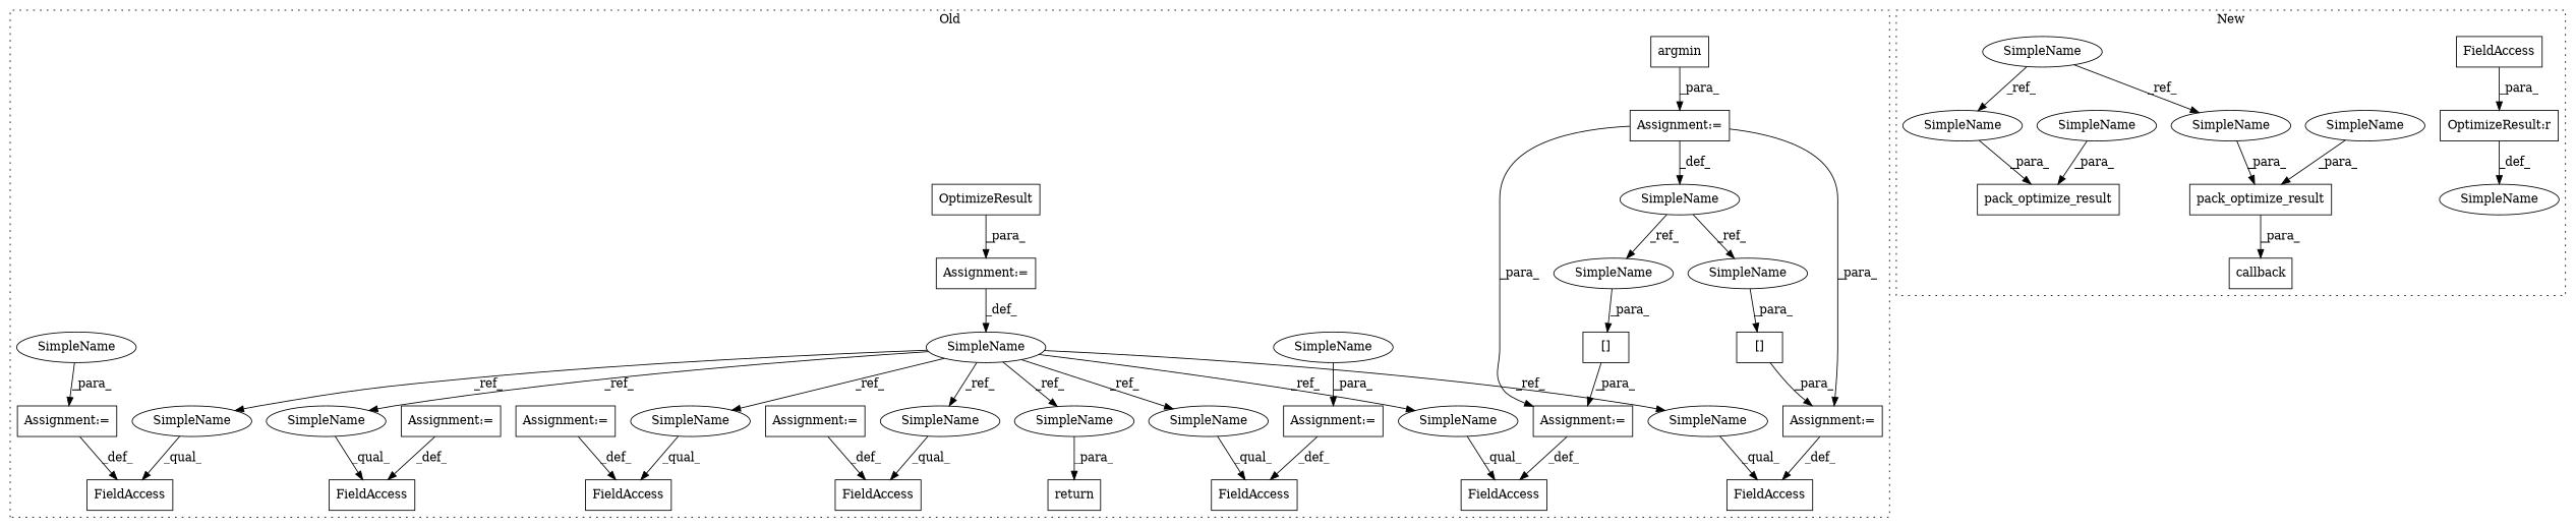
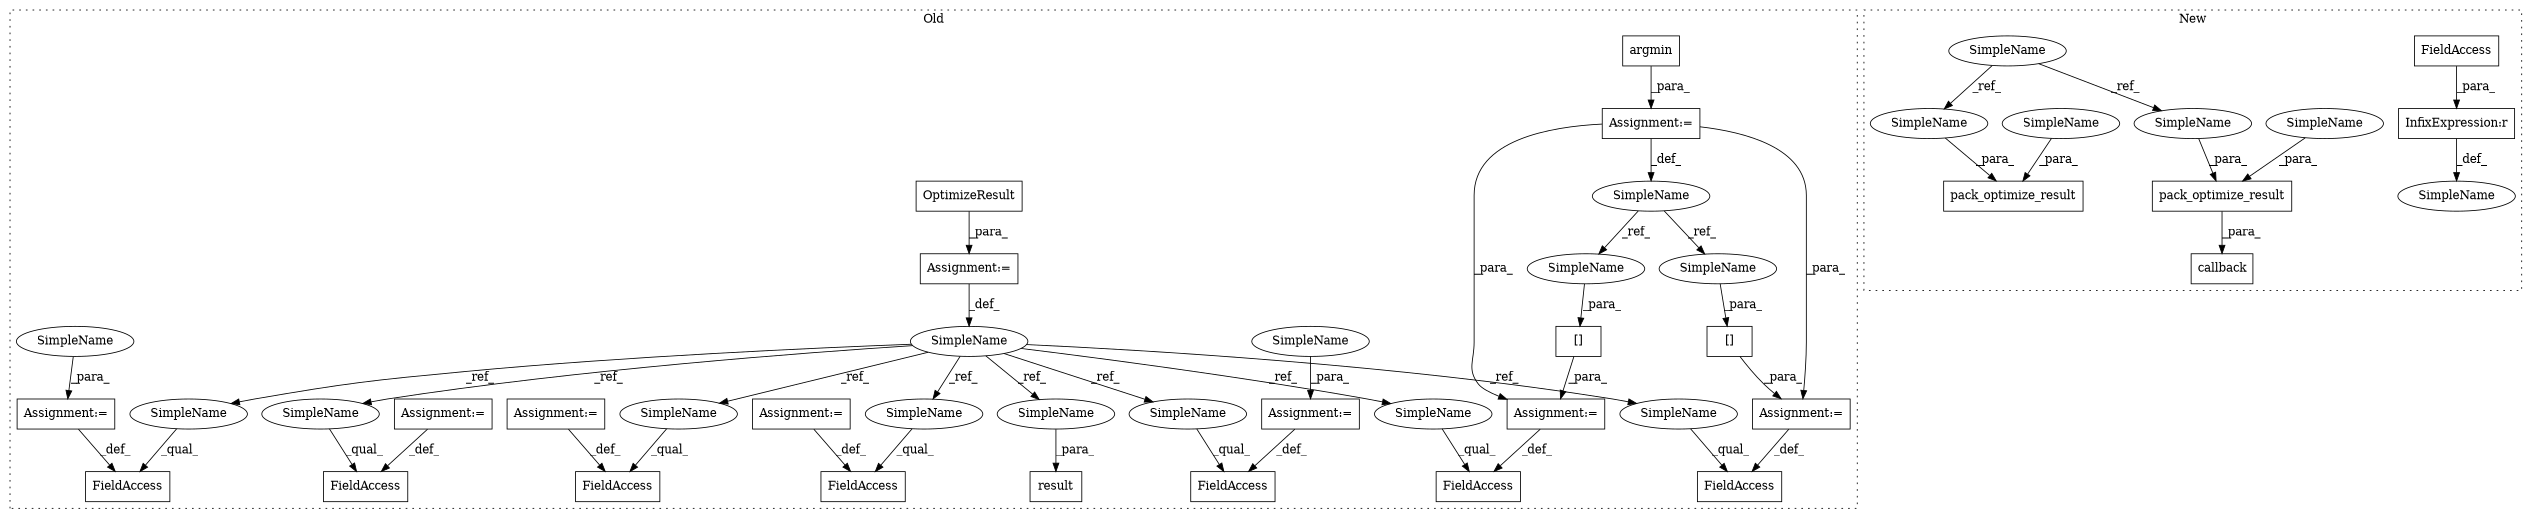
  digraph {
    node [a=42 l=3 s=2529 shape=box]
-   n1 [a=41 l=7 label=return s=2713]
+   n1 [a=41 l=7 label=result s=2713]
    n2 [a=32 l=16 label=OptimizeResult s=2481]
    n3 [label=SimpleName s=2477 shape=ellipse]
    n4 [a=22 l=5 label=FieldAccess]
    n5 [a=32 l="7,1" label=argmin s="2514,2522"]
    n6 [a=2 l="2,1" label="[]" s="2556,2562"]
    n7 [a=22 l=16 label=FieldAccess s=2666]
    n8 [a=2 l="2,1" label="[]" s="2535,2541"]
    n9 [l=4 label=SimpleName s=2503 shape=ellipse]
    n10 [a=22 l=10 label=FieldAccess s=2609]
    n11 [a=22 l=9 label=FieldAccess s=2645]
    n12 [a=22 l=9 label=FieldAccess s=2692]
    n13 [a=22 l=7 label=FieldAccess s=2548]
    n14 [a=22 l=13 label=FieldAccess s=2569]
    n15 [a=7 l=1 label="Assignment:=" s=2507]
    n16 [a=7 l=1 label="Assignment:=" s=2480]
    n17 [a=7 l=1 label="Assignment:=" s=2682]
    n18 [a=7 l=1 label="Assignment:=" s=2701]
    n19 [a=7 l=1 label="Assignment:=" s=2534]
    n20 [a=7 l=1 label="Assignment:=" s=2555]
    n21 [a=7 l=1 label="Assignment:=" s=2654]
    n22 [a=7 l=1 label="Assignment:=" s=2619]
    n23 [a=7 l=1 label="Assignment:=" s=2582]
    n24 [label=SimpleName s=2683 shape=ellipse]
    n25 [l=5 label=SimpleName s=2702 shape=ellipse]
    n26 [l=4 label=SimpleName s=2558 shape=ellipse]
    n27 [l=4 label=SimpleName s=2537 shape=ellipse]
    n28 [label=SimpleName s=2692 shape=ellipse]
    n29 [label=SimpleName shape=ellipse]
    n30 [label=SimpleName s=2720 shape=ellipse]
    n31 [label=SimpleName s=2645 shape=ellipse]
    n32 [label=SimpleName s=2666 shape=ellipse]
    n33 [label=SimpleName s=2548 shape=ellipse]
    n34 [label=SimpleName s=2609 shape=ellipse]
    n35 [label=SimpleName s=2569 shape=ellipse]
    n36 [a=32 l="21,1" label=pack_optimize_result s="2500,2565"]
-   n37 [a=27 l=4 label="OptimizeResult:r" s=2471]
+   n37 [a=27 l=4 label="InfixExpression:r" s=2471]
    n38 [label=SimpleName shape=ellipse l="" s=""]
    n39 [a=22 l=8 label=FieldAccess s=2463]
    n40 [a=32 l="9,1" label=callback s="2491,2566"]
    n41 [label=SimpleName s=709 shape=ellipse]
    n42 [a=32 l="21,1" label=pack_optimize_result s="2616,2656"]
    n43 [label=SimpleName s=2647 shape=ellipse]
    n44 [label=SimpleName s=2556 shape=ellipse]
    n45 [l=5 label=SimpleName s=2560 shape=ellipse]
    n46 [l=5 label=SimpleName s=2651 shape=ellipse]
    subgraph cluster_1 {
      label=Old
      style=dotted
      n1
      n2
      n3
      n4
      n5
      n6
      n7
      n8
      n9
      n10
      n11
      n12
      n13
      n14
      n15
      n16
      n17
      n18
      n19
      n20
      n21
      n22
      n23
      n24
      n25
      n26
      n27
      n28
      n29
      n30
      n31
      n32
      n33
      n34
      n35
    }
    subgraph cluster_2 {
      label=New
      style=dotted
      n36
      n37
      n38
      n39
      n40
      n41
      n42
      n43
      n44
      n45
      n46
    }
    n2 -> n16 [label=_para_]
    n3 -> n28 [label=_ref_]
    n3 -> n29 [label=_ref_]
    n3 -> n30 [label=_ref_]
    n3 -> n31 [label=_ref_]
    n3 -> n32 [label=_ref_]
    n3 -> n33 [label=_ref_]
    n3 -> n34 [label=_ref_]
    n3 -> n35 [label=_ref_]
    n5 -> n15 [label=_para_]
    n6 -> n20 [label=_para_]
    n8 -> n19 [label=_para_]
    n9 -> n26 [label=_ref_]
    n9 -> n27 [label=_ref_]
    n15 -> n9 [label=_def_]
    n15 -> n19 [label=_para_]
    n15 -> n20 [label=_para_]
    n16 -> n3 [label=_def_]
    n17 -> n7 [label=_def_]
    n18 -> n12 [label=_def_]
    n19 -> n4 [label=_def_]
    n20 -> n13 [label=_def_]
    n21 -> n11 [label=_def_]
    n22 -> n10 [label=_def_]
    n23 -> n14 [label=_def_]
    n24 -> n17 [label=_para_]
    n25 -> n18 [label=_para_]
    n26 -> n6 [label=_para_]
    n27 -> n8 [label=_para_]
    n28 -> n12 [label=_qual_]
    n29 -> n4 [label=_qual_]
    n30 -> n1 [label=_para_]
    n31 -> n11 [label=_qual_]
    n32 -> n7 [label=_qual_]
    n33 -> n13 [label=_qual_]
    n34 -> n10 [label=_qual_]
    n35 -> n14 [label=_qual_]
    n36 -> n40 [label=_para_]
    n37 -> n38 [label=_def_]
    n39 -> n37 [label=_para_]
    n41 -> n43 [label=_ref_]
    n41 -> n44 [label=_ref_]
    n43 -> n42 [label=_para_]
    n44 -> n36 [label=_para_]
    n45 -> n36 [label=_para_]
    n46 -> n42 [label=_para_]
  }
